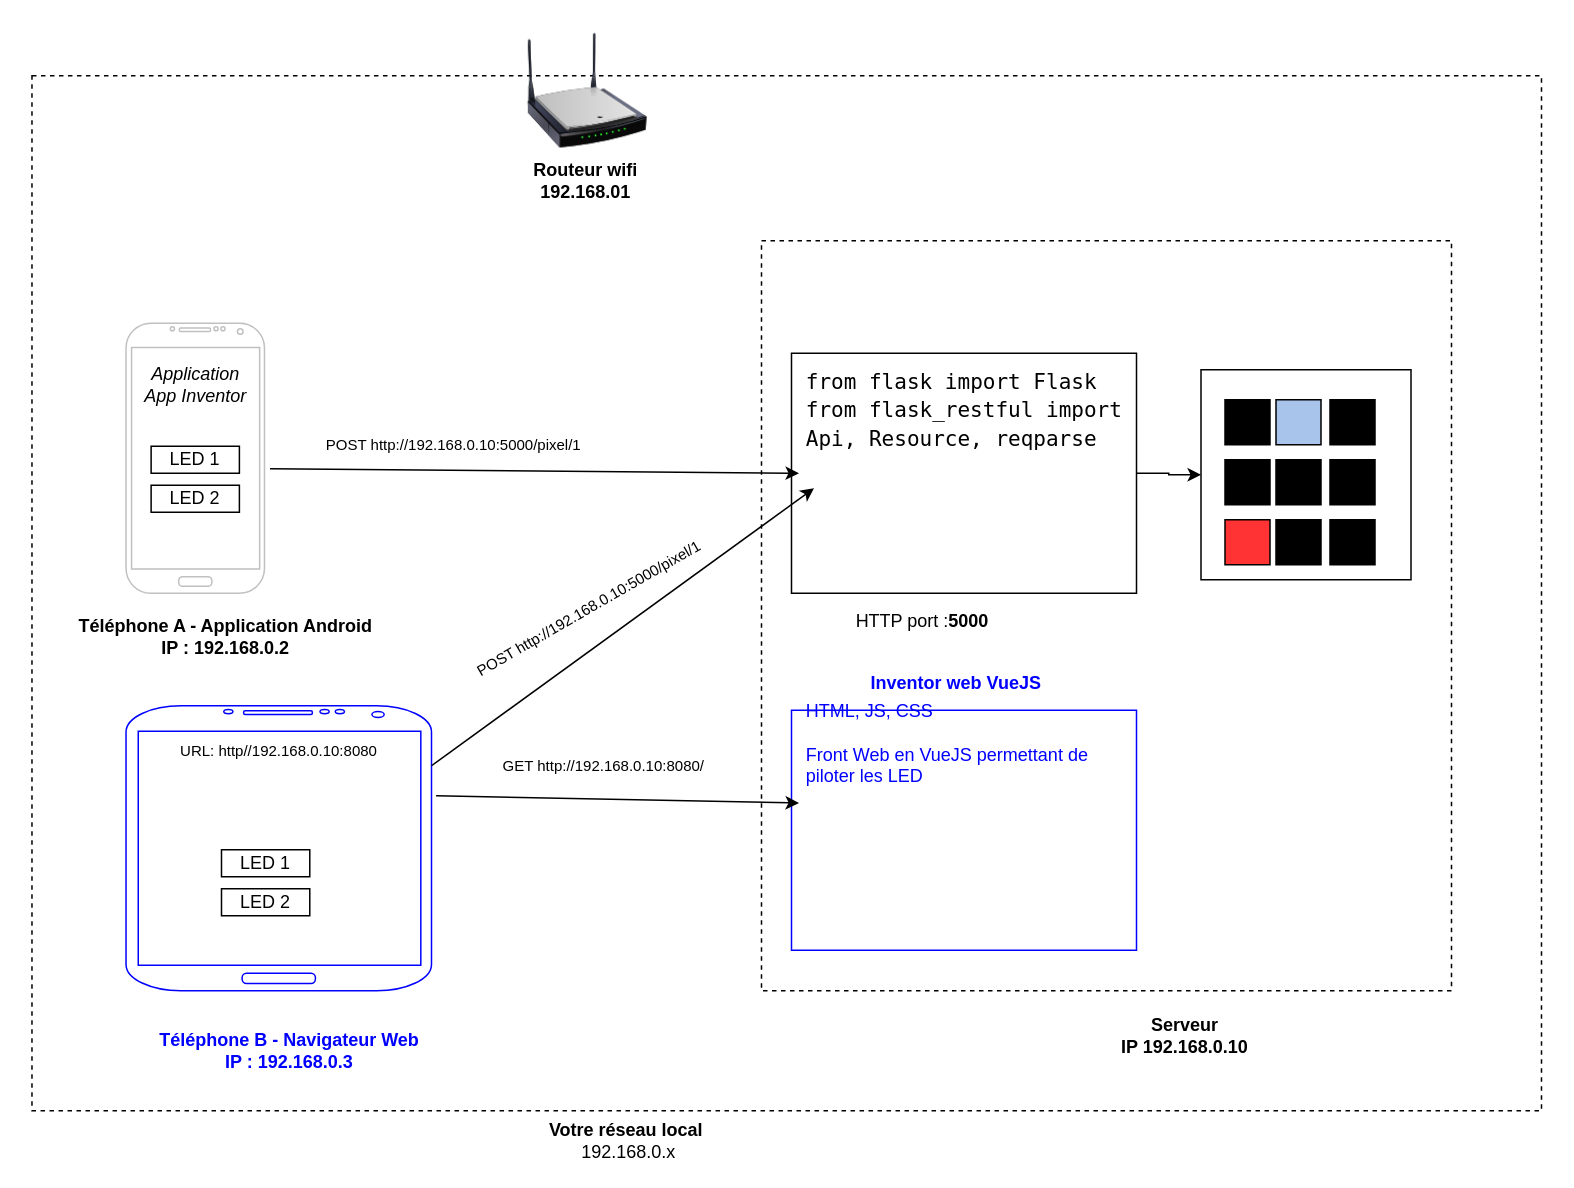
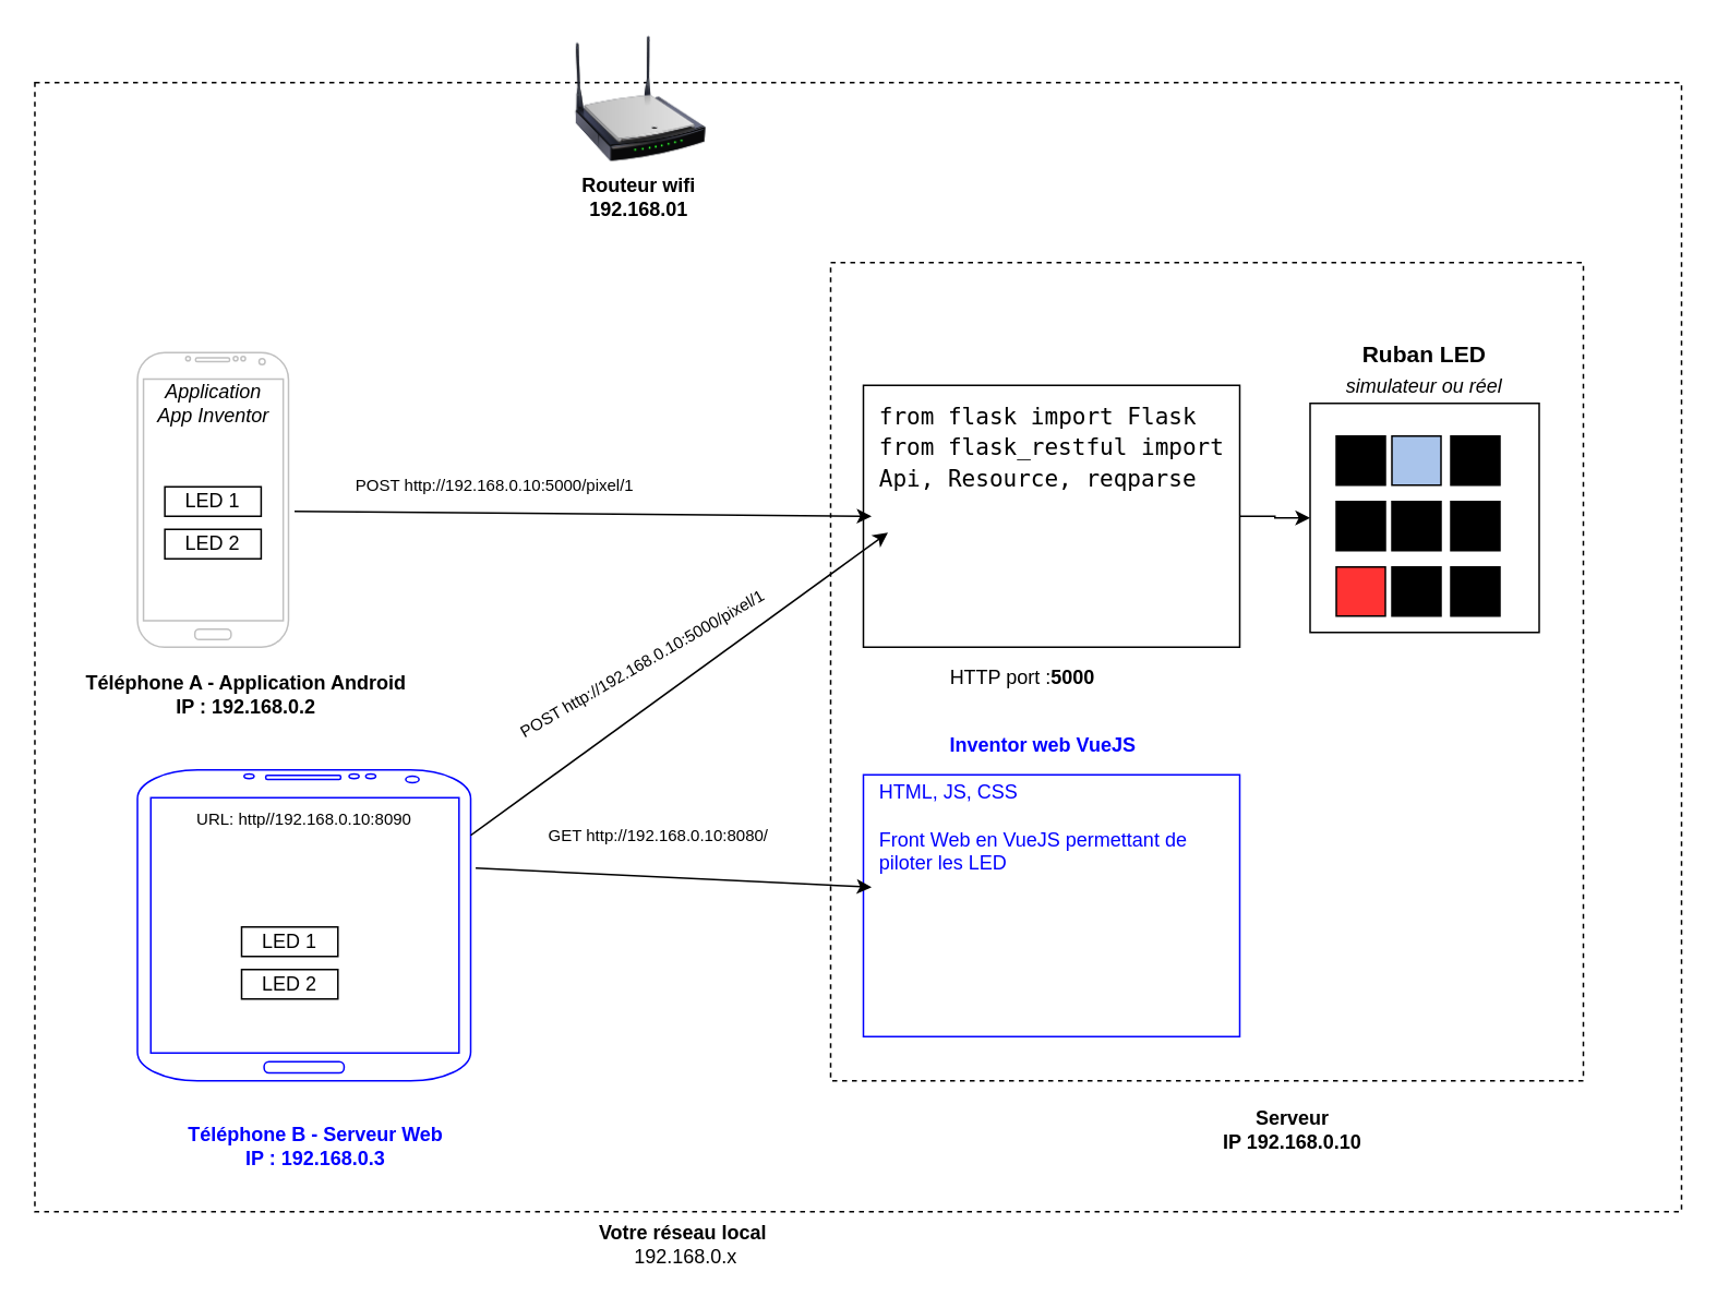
  <mxCell id="0" />
  <mxCell id="1" parent="0" />
  <mxCell id="2" value="" style="rounded=0;whiteSpace=wrap;html=1;strokeColor=#000000;fillColor=#FFFFFF;dashed=1;" vertex="1" parent="1"><mxGeometry x="20.65" y="50" width="1006.35" height="690" as="geometry" /></mxCell>
  <mxCell id="3" value="" style="rounded=0;whiteSpace=wrap;html=1;dashed=1;" vertex="1" parent="1"><mxGeometry x="507" y="160" width="460" height="500" as="geometry" /></mxCell>
  <mxCell id="4" value="" style="whiteSpace=wrap;html=1;aspect=fixed;" vertex="1" parent="1"><mxGeometry x="800" y="246" width="140" height="140" as="geometry" /></mxCell>
  <mxCell id="5" value="" style="whiteSpace=wrap;html=1;aspect=fixed;fillColor=#000000;" vertex="1" parent="1"><mxGeometry x="816" y="266" width="30" height="30" as="geometry" /></mxCell>
  <mxCell id="6" value="" style="whiteSpace=wrap;html=1;aspect=fixed;strokeColor=#000000;fillColor=#A9C4EB;" vertex="1" parent="1"><mxGeometry x="850" y="266" width="30" height="30" as="geometry" /></mxCell>
  <mxCell id="7" value="" style="whiteSpace=wrap;html=1;aspect=fixed;strokeColor=#000000;fillColor=#000000;" vertex="1" parent="1"><mxGeometry x="886" y="266" width="30" height="30" as="geometry" /></mxCell>
  <mxCell id="8" value="" style="whiteSpace=wrap;html=1;aspect=fixed;strokeColor=#000000;fillColor=#000000;" vertex="1" parent="1"><mxGeometry x="816" y="306" width="30" height="30" as="geometry" /></mxCell>
  <mxCell id="9" value="" style="whiteSpace=wrap;html=1;aspect=fixed;strokeColor=#000000;fillColor=#000000;" vertex="1" parent="1"><mxGeometry x="850" y="306" width="30" height="30" as="geometry" /></mxCell>
  <mxCell id="10" value="" style="whiteSpace=wrap;html=1;aspect=fixed;strokeColor=#000000;fillColor=#000000;" vertex="1" parent="1"><mxGeometry x="886" y="306" width="30" height="30" as="geometry" /></mxCell>
  <mxCell id="11" value="" style="whiteSpace=wrap;html=1;aspect=fixed;strokeColor=#000000;fillColor=#FF3333;" vertex="1" parent="1"><mxGeometry x="816" y="346" width="30" height="30" as="geometry" /></mxCell>
  <mxCell id="12" value="" style="whiteSpace=wrap;html=1;aspect=fixed;strokeColor=#000000;fillColor=#000000;" vertex="1" parent="1"><mxGeometry x="850" y="346" width="30" height="30" as="geometry" /></mxCell>
  <mxCell id="13" value="" style="whiteSpace=wrap;html=1;aspect=fixed;strokeColor=#000000;fillColor=#000000;" vertex="1" parent="1"><mxGeometry x="886" y="346" width="30" height="30" as="geometry" /></mxCell>
+ <mxCell id="14" value="&lt;b&gt;&lt;font style=&quot;font-size: 14px&quot;&gt;Ruban LED&lt;br&gt;&lt;/font&gt;&lt;/b&gt;" style="text;html=1;strokeColor=none;fillColor=none;align=center;verticalAlign=middle;whiteSpace=wrap;rounded=0;" vertex="1" parent="1"><mxGeometry x="820" y="206" width="100" height="20" as="geometry" /></mxCell>
+ <mxCell id="15" value="&lt;i&gt;simulateur ou réel&lt;/i&gt;" style="text;html=1;strokeColor=none;fillColor=none;align=center;verticalAlign=middle;whiteSpace=wrap;rounded=0;" vertex="1" parent="1"><mxGeometry x="790" y="226" width="160" height="20" as="geometry" /></mxCell>
  <mxCell id="16" value="&lt;div&gt;&lt;b&gt;Serveur&lt;/b&gt;&lt;/div&gt;&lt;div&gt;&lt;b&gt;IP 192.168.0.10 &lt;/b&gt;&lt;/div&gt;" style="text;html=1;strokeColor=none;fillColor=none;align=center;verticalAlign=middle;whiteSpace=wrap;rounded=0;dashed=1;" vertex="1" parent="1"><mxGeometry x="707" y="670" width="165" height="40" as="geometry" /></mxCell>
  <mxCell id="17" style="edgeStyle=orthogonalEdgeStyle;rounded=0;orthogonalLoop=1;jettySize=auto;html=1;exitX=1;exitY=0.5;exitDx=0;exitDy=0;" edge="1" parent="1" source="18" target="4"><mxGeometry relative="1" as="geometry" /></mxCell>
  <mxCell id="18" value="" style="rounded=0;whiteSpace=wrap;html=1;" vertex="1" parent="1"><mxGeometry x="527" y="235" width="230" height="160" as="geometry" /></mxCell>
  <mxCell id="19" value="&lt;div style=&quot;font-family: &amp;#34;droid sans mono&amp;#34; , &amp;#34;monospace&amp;#34; , monospace , &amp;#34;droid sans fallback&amp;#34; ; font-weight: normal ; font-size: 14px ; line-height: 19px&quot;&gt;&lt;div&gt;&lt;span&gt;from&lt;/span&gt;&lt;span&gt; flask &lt;/span&gt;&lt;span&gt;import&lt;/span&gt;&lt;span&gt; Flask&lt;/span&gt;&lt;/div&gt;&lt;div&gt;&lt;span&gt;from&lt;/span&gt;&lt;span&gt; flask_restful &lt;/span&gt;&lt;span&gt;import&lt;/span&gt;&lt;span&gt; Api, Resource, reqparse&lt;/span&gt;&lt;/div&gt;&lt;/div&gt;" style="text;html=1;strokeColor=none;fillColor=none;spacing=5;spacingTop=-20;whiteSpace=wrap;overflow=hidden;rounded=0;dashed=1;" vertex="1" parent="1"><mxGeometry x="532" y="255" width="220" height="120" as="geometry" /></mxCell>
- <mxCell id="20" value="HTTP port :&lt;b&gt;5000&lt;/b&gt;" style="text;html=1;align=center;verticalAlign=middle;resizable=0;points=[];autosize=1;" vertex="1" parent="1"><mxGeometry x="554" y="404" width="120" height="20" as="geometry" /></mxCell>
+ <mxCell id="20" value="HTTP port :&lt;b&gt;5000&lt;/b&gt;" style="text;html=1;align=center;verticalAlign=middle;resizable=0;points=[];autosize=1;" vertex="1" parent="1"><mxGeometry x="564" y="404" width="120" height="20" as="geometry" /></mxCell>
  <mxCell id="21" value="" style="image;html=1;labelBackgroundColor=#ffffff;image=img/lib/clip_art/networking/Wireless_Router_N_128x128.png;strokeColor=#000000;fillColor=#FFFFFF;" vertex="1" parent="1"><mxGeometry x="351" y="20" width="80" height="80" as="geometry" /></mxCell>
  <mxCell id="22" value="&lt;b&gt;Routeur wifi 192.168.01&lt;/b&gt;" style="text;html=1;strokeColor=none;fillColor=none;align=center;verticalAlign=middle;whiteSpace=wrap;rounded=0;dashed=1;" vertex="1" parent="1"><mxGeometry x="327" y="110" width="126" height="20" as="geometry" /></mxCell>
  <mxCell id="23" value="" style="verticalLabelPosition=bottom;verticalAlign=top;html=1;shadow=0;dashed=0;strokeWidth=1;shape=mxgraph.android.phone2;strokeColor=#c0c0c0;fillColor=#FFFFFF;" vertex="1" parent="1"><mxGeometry x="83.35" y="215" width="92.31" height="180" as="geometry" /></mxCell>
  <mxCell id="24" value="&lt;b&gt;Votre réseau local&lt;br&gt;&lt;/b&gt;&amp;nbsp;192.168.0.x" style="text;html=1;strokeColor=none;fillColor=none;align=center;verticalAlign=middle;whiteSpace=wrap;rounded=0;" vertex="1" parent="1"><mxGeometry x="342" y="750" width="150" height="20" as="geometry" /></mxCell>
  <mxCell id="25" value="&lt;div&gt;&lt;b&gt;Téléphone A - Application Android&lt;br&gt;&lt;/b&gt;&lt;/div&gt;&lt;div&gt;&lt;b&gt;IP : 192.168.0.2&lt;br&gt;&lt;/b&gt;&lt;/div&gt;" style="text;html=1;strokeColor=none;fillColor=none;align=center;verticalAlign=middle;whiteSpace=wrap;rounded=0;dashed=1;" vertex="1" parent="1"><mxGeometry x="24.51" y="404" width="250" height="40" as="geometry" /></mxCell>
- <mxCell id="26" value="&lt;i&gt;Application App Inventor&lt;br&gt;&lt;/i&gt;" style="text;html=1;strokeColor=none;fillColor=none;align=center;verticalAlign=middle;whiteSpace=wrap;rounded=0;dashed=1;" vertex="1" parent="1"><mxGeometry x="87.68" y="246" width="83.65" height="20" as="geometry" /></mxCell>
+ <mxCell id="26" value="&lt;i&gt;Application App Inventor&lt;br&gt;&lt;/i&gt;" style="text;html=1;strokeColor=none;fillColor=none;align=center;verticalAlign=middle;whiteSpace=wrap;rounded=0;dashed=1;" vertex="1" parent="1"><mxGeometry x="87.68" y="236" width="83.65" height="20" as="geometry" /></mxCell>
  <mxCell id="27" value="LED 1" style="rounded=0;whiteSpace=wrap;html=1;strokeColor=#000000;fillColor=#FFFFFF;" vertex="1" parent="1"><mxGeometry x="100.08" y="297" width="58.85" height="18" as="geometry" /></mxCell>
  <mxCell id="28" value="LED 2" style="rounded=0;whiteSpace=wrap;html=1;strokeColor=#000000;fillColor=#FFFFFF;" vertex="1" parent="1"><mxGeometry x="100.08" y="323" width="58.85" height="18" as="geometry" /></mxCell>
  <mxCell id="29" value="" style="endArrow=classic;html=1;exitX=1.04;exitY=0.539;exitDx=0;exitDy=0;exitPerimeter=0;entryX=0;entryY=0.5;entryDx=0;entryDy=0;" edge="1" parent="1" source="23" target="19"><mxGeometry width="50" height="50" relative="1" as="geometry"><mxPoint x="167" y="235" as="sourcePoint" /><mxPoint x="217" y="185" as="targetPoint" /></mxGeometry></mxCell>
  <mxCell id="30" value="&lt;font style=&quot;font-size: 10px&quot;&gt;POST http://192.168.0.10:5000/pixel/1&lt;br&gt;&lt;/font&gt;" style="text;html=1;strokeColor=none;fillColor=none;align=center;verticalAlign=middle;whiteSpace=wrap;rounded=0;" vertex="1" parent="1"><mxGeometry x="187.2" y="286" width="230" height="20" as="geometry" /></mxCell>
  <mxCell id="31" value="" style="verticalLabelPosition=bottom;verticalAlign=top;html=1;shadow=0;dashed=0;strokeWidth=1;shape=mxgraph.android.phone2;strokeColor=#0000FF;fillColor=#FFFFFF;fontColor=#0000FF;" vertex="1" parent="1"><mxGeometry x="83.35" y="470" width="203.65" height="190" as="geometry" /></mxCell>
- <mxCell id="32" value="&lt;div&gt;&lt;b&gt;Téléphone B - Navigateur Web&lt;br&gt;&lt;/b&gt;&lt;/div&gt;&lt;div&gt;&lt;b&gt;IP : 192.168.0.3&lt;/b&gt;&lt;/div&gt;" style="text;html=1;strokeColor=none;fillColor=none;align=center;verticalAlign=middle;whiteSpace=wrap;rounded=0;dashed=1;fontColor=#0000FF;" vertex="1" parent="1"><mxGeometry x="83.35" y="680" width="219.33" height="40" as="geometry" /></mxCell>
+ <mxCell id="32" value="&lt;div&gt;&lt;b&gt;Téléphone B - Serveur Web&lt;br&gt;&lt;/b&gt;&lt;/div&gt;&lt;div&gt;&lt;b&gt;IP : 192.168.0.3&lt;/b&gt;&lt;/div&gt;" style="text;html=1;strokeColor=none;fillColor=none;align=center;verticalAlign=middle;whiteSpace=wrap;rounded=0;dashed=1;fontColor=#0000FF;" vertex="1" parent="1"><mxGeometry x="83.35" y="680" width="219.33" height="40" as="geometry" /></mxCell>
  <mxCell id="33" value="" style="rounded=0;whiteSpace=wrap;html=1;strokeColor=#0000FF;" vertex="1" parent="1"><mxGeometry x="527" y="473" width="230" height="160" as="geometry" /></mxCell>
- <mxCell id="34" value="&lt;div&gt;&lt;font color=&quot;#0000FF&quot;&gt;HTML, JS, CSS&lt;/font&gt;&lt;/div&gt;&lt;div&gt;&lt;font color=&quot;#0000FF&quot;&gt;&lt;br&gt;&lt;/font&gt;&lt;/div&gt;&lt;div&gt;&lt;font color=&quot;#0000FF&quot;&gt;Front Web en VueJS permettant de piloter les LED&lt;br&gt;&lt;/font&gt;&lt;/div&gt;" style="text;html=1;strokeColor=none;fillColor=none;spacing=5;spacingTop=-20;whiteSpace=wrap;overflow=hidden;rounded=0;dashed=1;" vertex="1" parent="1"><mxGeometry x="532" y="477" width="220" height="120" as="geometry" /></mxCell>
- <mxCell id="35" value="&lt;font style=&quot;font-size: 10px&quot;&gt;URL: http//192.168.0.10:8080&lt;/font&gt;" style="text;html=1;strokeColor=none;fillColor=none;align=center;verticalAlign=middle;whiteSpace=wrap;rounded=0;dashed=1;" vertex="1" parent="1"><mxGeometry x="95.85" y="490" width="178.66" height="20" as="geometry" /></mxCell>
+ <mxCell id="34" value="&lt;div&gt;&lt;font color=&quot;#0000FF&quot;&gt;HTML, JS, CSS&lt;/font&gt;&lt;/div&gt;&lt;div&gt;&lt;font color=&quot;#0000FF&quot;&gt;&lt;br&gt;&lt;/font&gt;&lt;/div&gt;&lt;div&gt;&lt;font color=&quot;#0000FF&quot;&gt;Front Web en VueJS permettant de piloter les LED&lt;br&gt;&lt;/font&gt;&lt;/div&gt;" style="text;html=1;strokeColor=none;fillColor=none;spacing=5;spacingTop=-20;whiteSpace=wrap;overflow=hidden;rounded=0;dashed=1;" vertex="1" parent="1"><mxGeometry x="532" y="487" width="220" height="120" as="geometry" /></mxCell>
+ <mxCell id="35" value="&lt;font style=&quot;font-size: 10px&quot;&gt;URL: http//192.168.0.10:8090&lt;/font&gt;" style="text;html=1;strokeColor=none;fillColor=none;align=center;verticalAlign=middle;whiteSpace=wrap;rounded=0;dashed=1;" vertex="1" parent="1"><mxGeometry x="95.85" y="490" width="178.66" height="20" as="geometry" /></mxCell>
  <mxCell id="36" value="LED 1" style="rounded=0;whiteSpace=wrap;html=1;strokeColor=#000000;fillColor=#FFFFFF;" vertex="1" parent="1"><mxGeometry x="147" y="566" width="58.85" height="18" as="geometry" /></mxCell>
  <mxCell id="37" value="LED 2" style="rounded=0;whiteSpace=wrap;html=1;strokeColor=#000000;fillColor=#FFFFFF;" vertex="1" parent="1"><mxGeometry x="147" y="592" width="58.85" height="18" as="geometry" /></mxCell>
  <mxCell id="38" value="" style="endArrow=classic;html=1;fontColor=#0000FF;exitX=1.015;exitY=0.316;exitDx=0;exitDy=0;exitPerimeter=0;" edge="1" parent="1" source="31" target="34"><mxGeometry width="50" height="50" relative="1" as="geometry"><mxPoint x="347" y="430" as="sourcePoint" /><mxPoint x="397" y="380" as="targetPoint" /></mxGeometry></mxCell>
  <mxCell id="39" value="&lt;font style=&quot;font-size: 10px&quot;&gt;GET http://192.168.0.10:8080/&lt;br&gt;&lt;/font&gt;" style="text;html=1;strokeColor=none;fillColor=none;align=center;verticalAlign=middle;whiteSpace=wrap;rounded=0;" vertex="1" parent="1"><mxGeometry x="287" y="500" width="230" height="20" as="geometry" /></mxCell>
  <mxCell id="40" value="" style="endArrow=classic;html=1;exitX=0;exitY=0.5;exitDx=0;exitDy=0;entryX=0;entryY=0.5;entryDx=0;entryDy=0;" edge="1" parent="1" source="39"><mxGeometry width="50" height="50" relative="1" as="geometry"><mxPoint x="189.352" y="322.02" as="sourcePoint" /><mxPoint x="542" y="325" as="targetPoint" /></mxGeometry></mxCell>
  <mxCell id="41" value="&lt;font style=&quot;font-size: 10px&quot;&gt;POST http://192.168.0.10:5000/pixel/1&lt;br&gt;&lt;/font&gt;" style="text;html=1;strokeColor=none;fillColor=none;align=center;verticalAlign=middle;whiteSpace=wrap;rounded=0;rotation=-30;" vertex="1" parent="1"><mxGeometry x="277" y="395" width="230" height="20" as="geometry" /></mxCell>
  <mxCell id="42" value="&lt;font color=&quot;#0000FF&quot;&gt;&lt;b&gt;Inventor web VueJS&lt;br&gt;&lt;/b&gt;&lt;/font&gt;" style="text;html=1;strokeColor=none;fillColor=none;align=center;verticalAlign=middle;whiteSpace=wrap;rounded=0;" vertex="1" parent="1"><mxGeometry x="567" y="440" width="140" height="30" as="geometry" /></mxCell>
